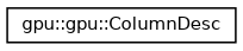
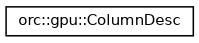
  digraph {
    rankdir=LR
-   n1 [color=black fillcolor=white fontname=Helvetica fontsize=10 height=0.2 label="gpu::gpu::ColumnDesc" shape=record style=filled width=0.4]
+   n1 [color=black fillcolor=white fontname=Helvetica fontsize=10 height=0.2 label="orc::gpu::ColumnDesc" shape=record style=filled width=0.4]
  }
